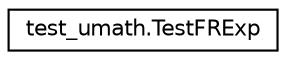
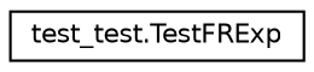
  digraph {
    rankdir=LR
-   n1 [color=black fillcolor=white fontname=Helvetica fontsize=10 height=0.2 label="test_umath.TestFRExp" shape=record style=filled width=0.4]
+   n1 [color=black fillcolor=white fontname=Helvetica fontsize=10 height=0.2 label="test_test.TestFRExp" shape=record style=filled width=0.4]
  }
